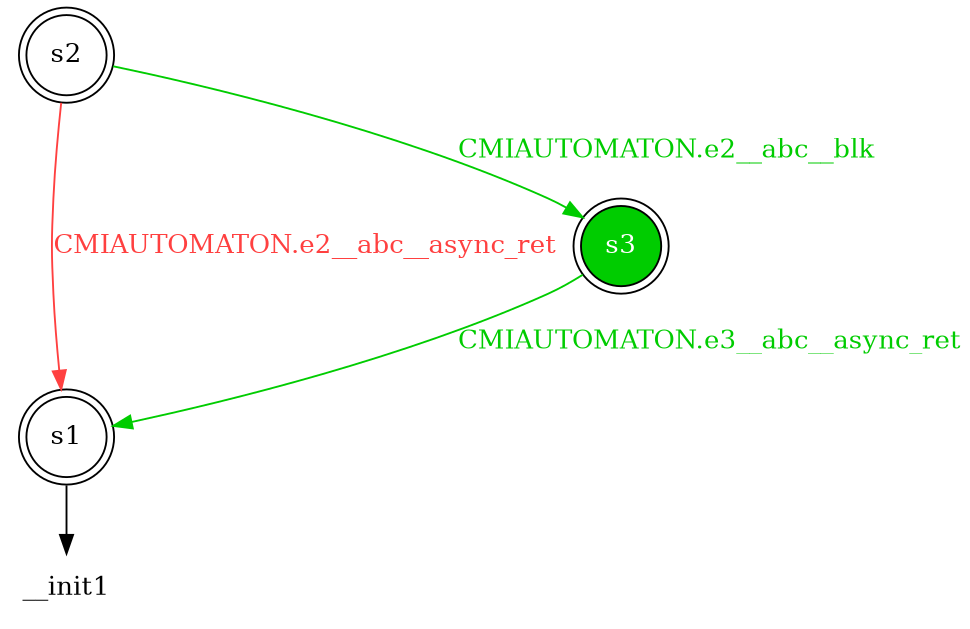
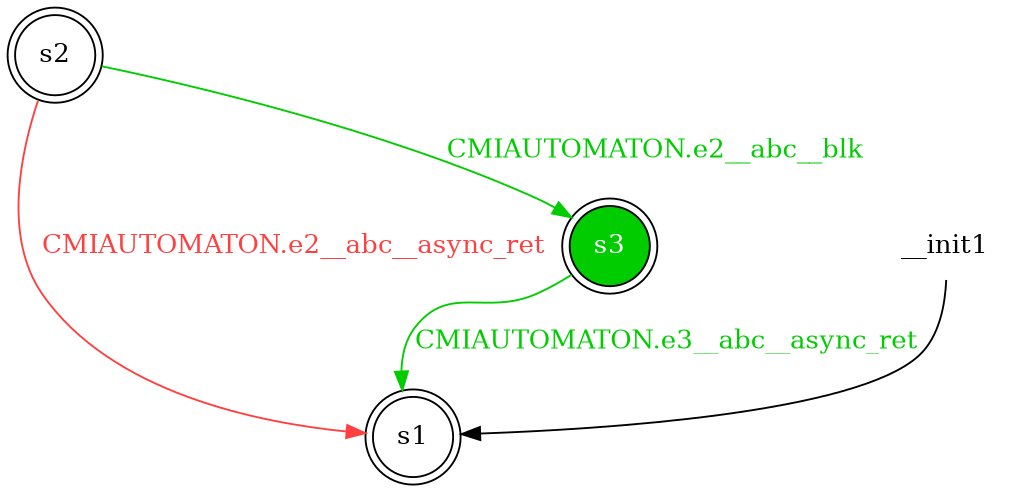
  digraph {
    node [shape=doublecircle]
    edge [color="#00cc00"]
    n1 [label=<s1>]
    n2 [label=<s2>]
    n3 [fillcolor="#00cc00" fontcolor="#ffffff" label=<s3> style=filled]
    __init1 [shape=none]
    n2 -> n1 [color="#ff4040" label=<<font color="#ff4040">CMIAUTOMATON.e2__abc__async_ret</font>>]
    n2 -> n3 [label=<<font color="#00cc00">CMIAUTOMATON.e2__abc__blk</font>>]
    n3 -> n1 [label=<<font color="#00cc00">CMIAUTOMATON.e3__abc__async_ret</font>>]
-   n1 -> __init1 [color=""]
+   __init1 -> n1 [color=""]
  }
